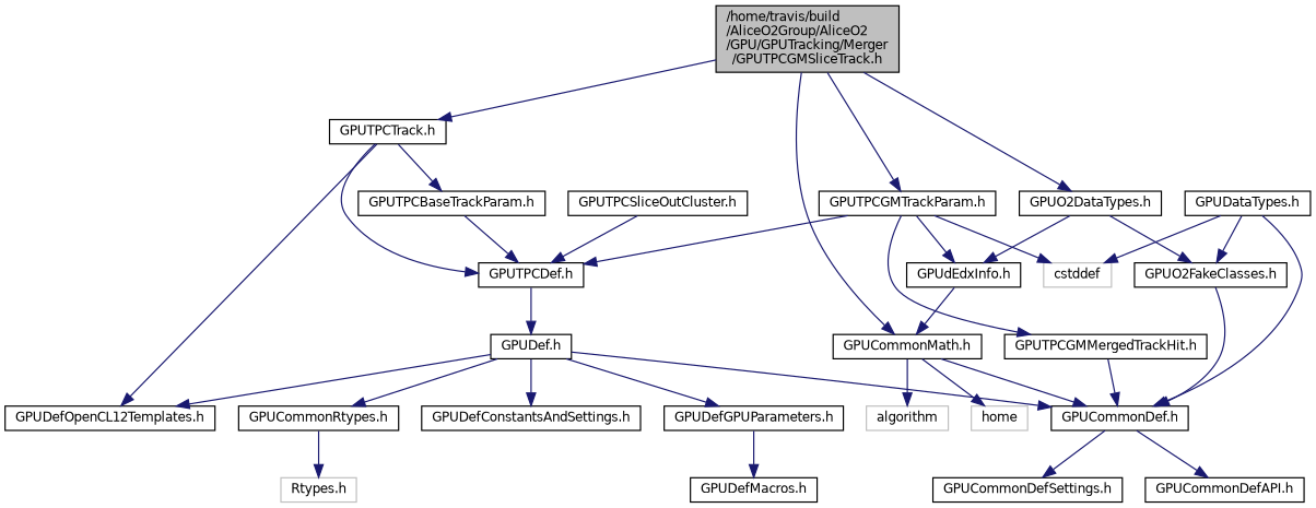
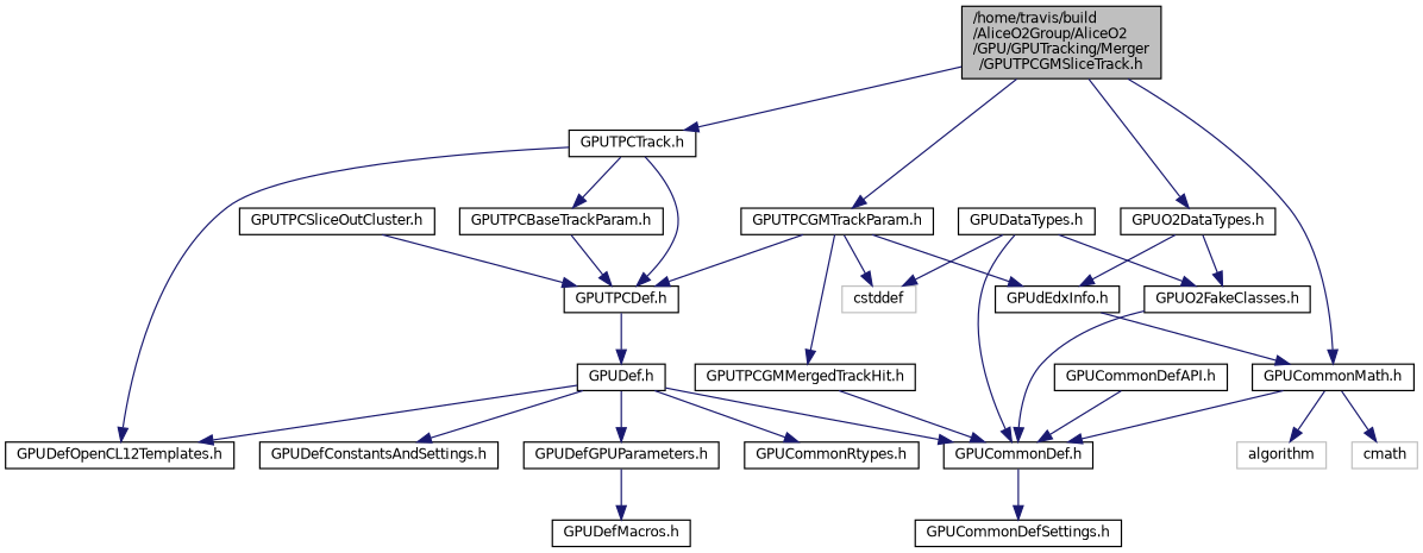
  digraph {
    node [color=black fontname=Helvetica fontsize=10 shape=record]
    edge [color=midnightblue fontname=Helvetica fontsize=10 labelfontname=Helvetica labelfontsize=10 style=solid]
    n1 [fillcolor=grey75 fontcolor=black height=0.2 label="/home/travis/build\l/AliceO2Group/AliceO2\l/GPU/GPUTracking/Merger\l/GPUTPCGMSliceTrack.h" style=filled width=0.4]
    n2 [height=0.2 label="GPUTPCTrack.h" width=0.4]
    n3 [height=0.2 label="GPUTPCGMTrackParam.h" width=0.4]
    n4 [height=0.2 label="GPUCommonMath.h" width=0.4]
    n5 [height=0.2 label="GPUO2DataTypes.h" width=0.4]
    n6 [height=0.2 label="GPUTPCBaseTrackParam.h" width=0.4]
    n7 [height=0.2 label="GPUTPCDef.h" width=0.4]
    n8 [height=0.2 label="GPUDefOpenCL12Templates.h" width=0.4]
    n9 [height=0.2 label="GPUTPCGMMergedTrackHit.h" width=0.4]
    n10 [height=0.2 label="GPUdEdxInfo.h" width=0.4]
    n11 [color=grey75 height=0.2 label=cstddef width=0.4]
    n12 [height=0.2 label="GPUCommonDef.h" width=0.4]
-   n13 [color=grey75 height=0.2 label=home width=0.4]
+   n13 [color=grey75 height=0.2 label=cmath width=0.4]
    n14 [color=grey75 height=0.2 label=algorithm width=0.4]
    n15 [height=0.2 label="GPUO2FakeClasses.h" width=0.4]
    n16 [height=0.2 label="GPUDef.h" width=0.4]
    n17 [height=0.2 label="GPUTPCSliceOutCluster.h" width=0.4]
    n18 [height=0.2 label="GPUDefConstantsAndSettings.h" width=0.4]
    n19 [height=0.2 label="GPUDefGPUParameters.h" width=0.4]
    n20 [height=0.2 label="GPUCommonRtypes.h" width=0.4]
    n21 [height=0.2 label="GPUCommonDefSettings.h" width=0.4]
    n22 [height=0.2 label="GPUCommonDefAPI.h" width=0.4]
    n23 [height=0.2 label="GPUDefMacros.h" width=0.4]
-   n24 [color=grey75 height=0.2 label="Rtypes.h" width=0.4]
    n25 [height=0.2 label="GPUDataTypes.h" width=0.4]
    n1 -> n2
    n1 -> n3
    n1 -> n4
    n1 -> n5
    n2 -> n6
    n2 -> n7
    n2 -> n8
    n3 -> n7
    n3 -> n9
    n3 -> n10
    n3 -> n11
    n4 -> n12
    n4 -> n13
    n4 -> n14
    n5 -> n10
    n5 -> n15
    n6 -> n7
    n7 -> n16
    n9 -> n12
    n10 -> n4
    n12 -> n21
-   n12 -> n22
+   n22 -> n12
    n15 -> n12
    n16 -> n8
    n16 -> n12
    n16 -> n18
    n16 -> n19
    n16 -> n20
    n17 -> n7
    n19 -> n23
-   n20 -> n24
    n25 -> n11
    n25 -> n12
    n25 -> n15
  }
